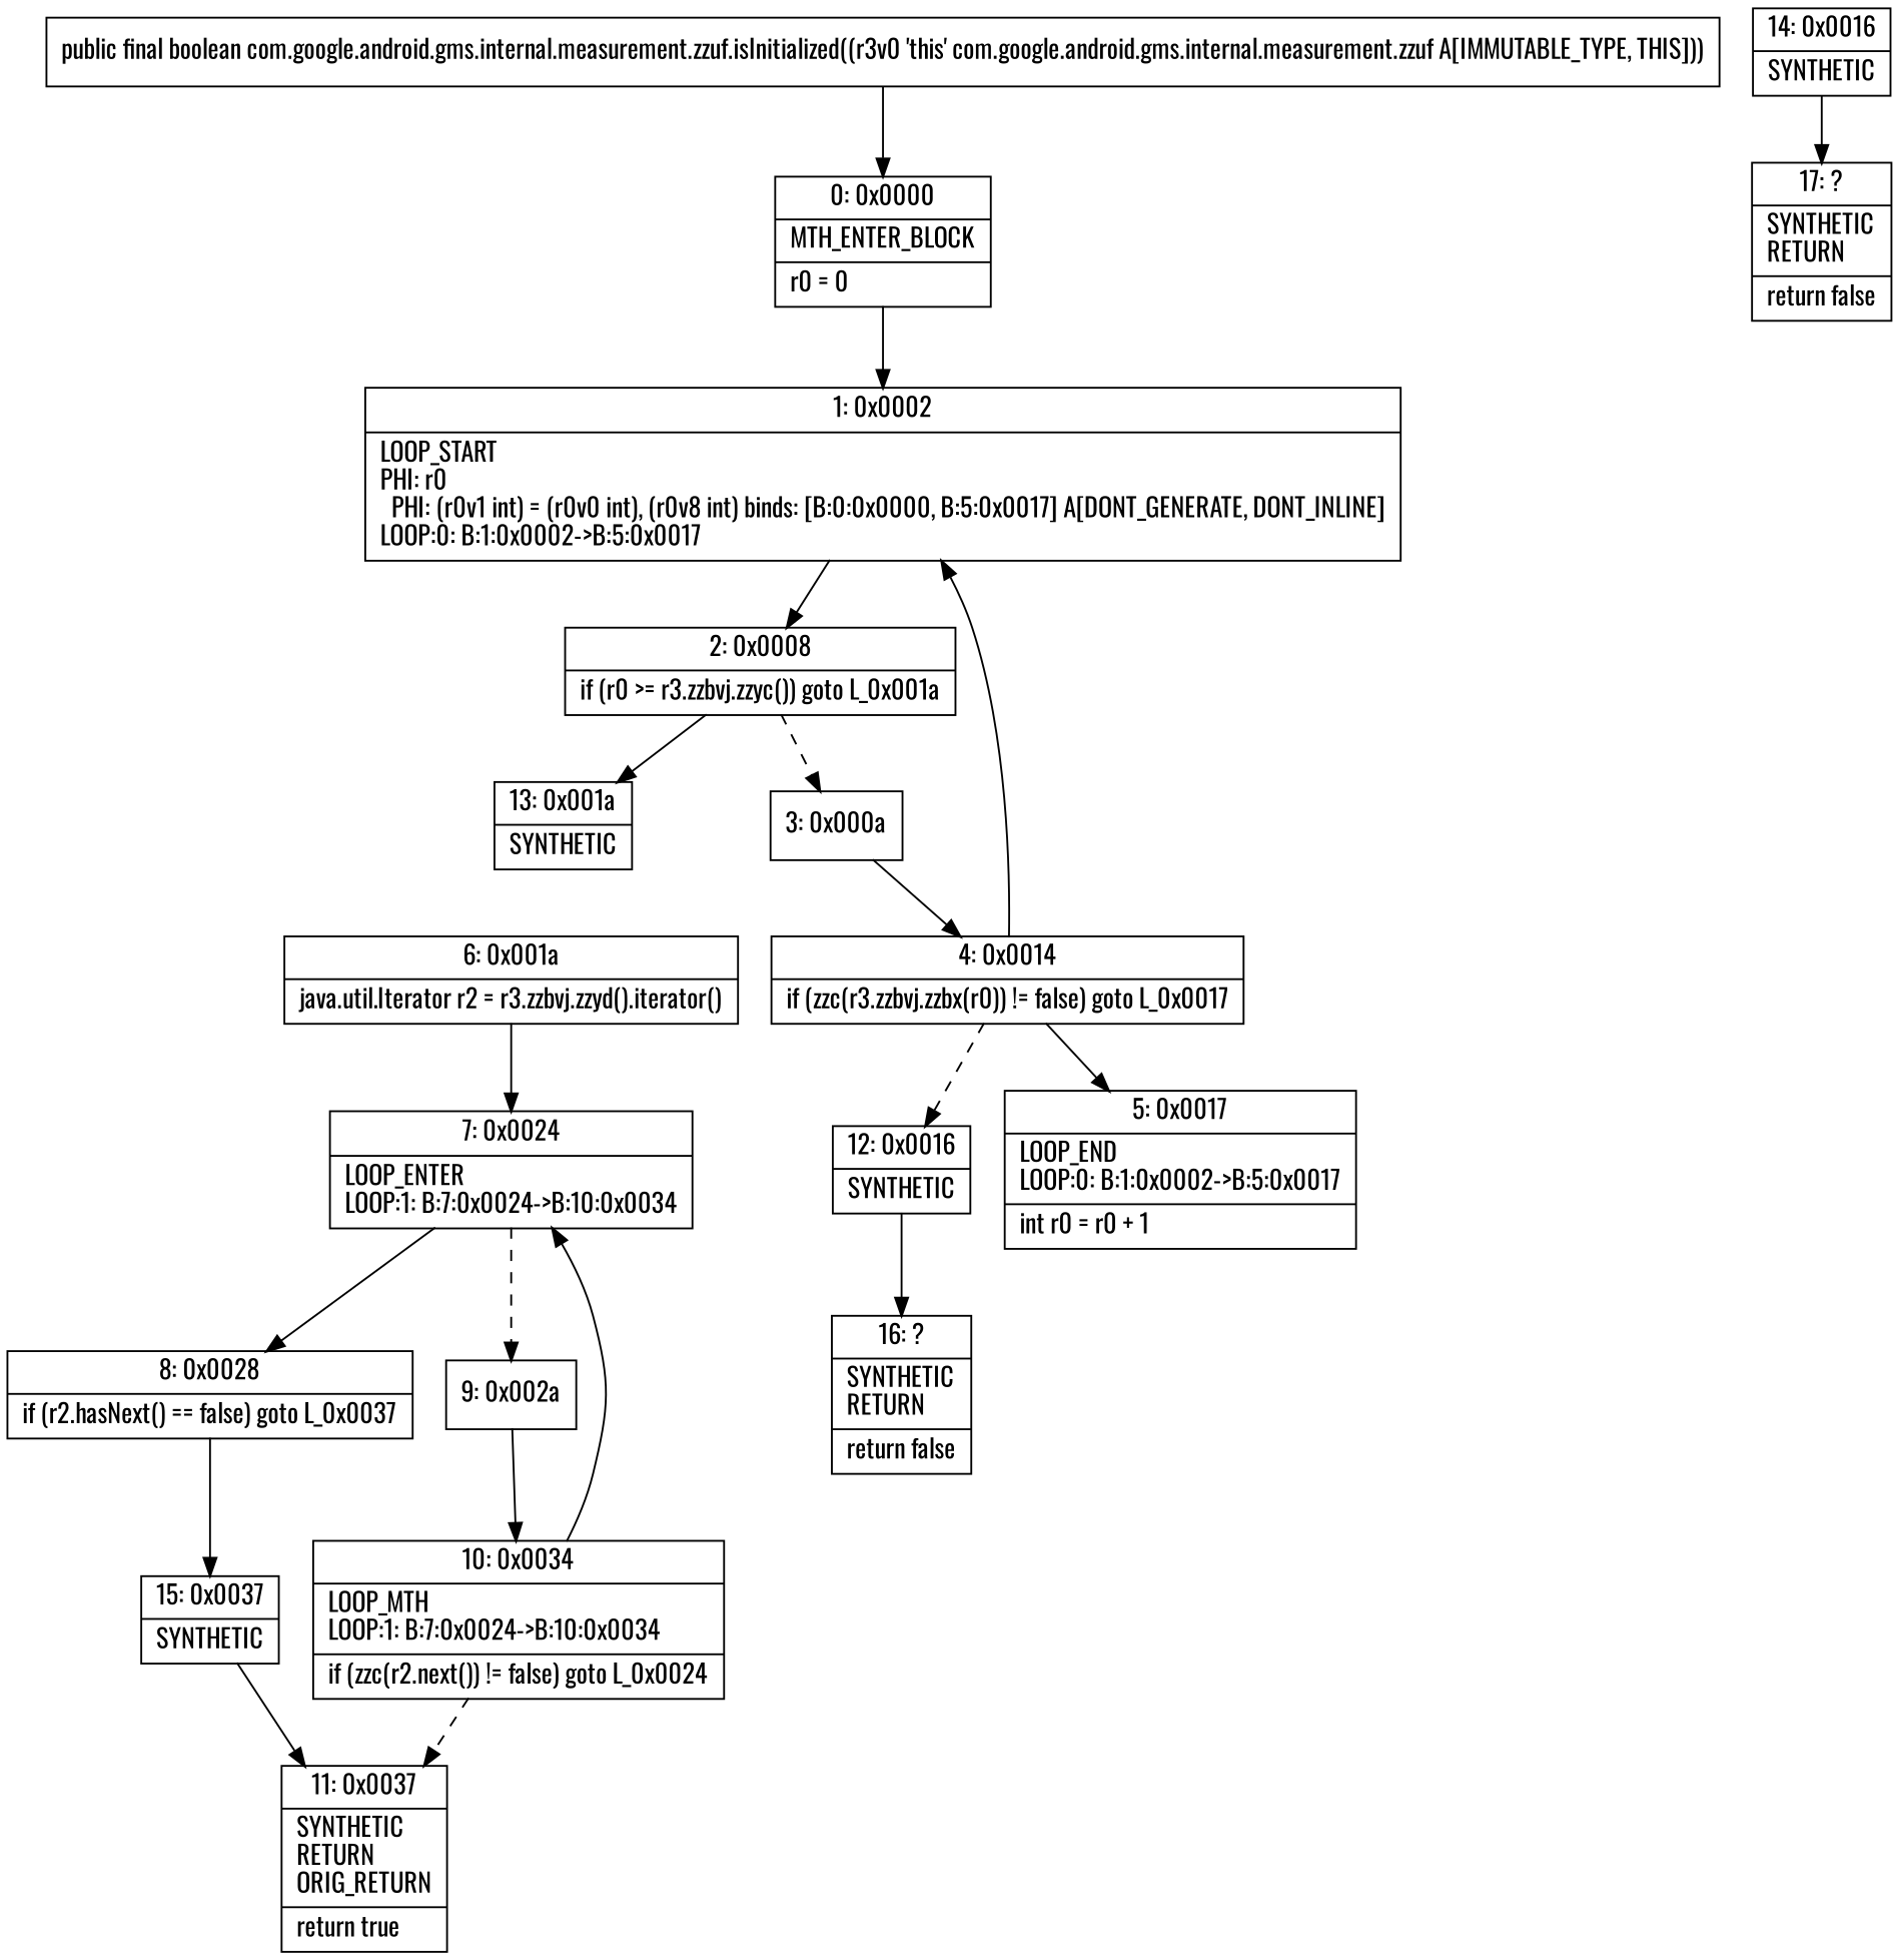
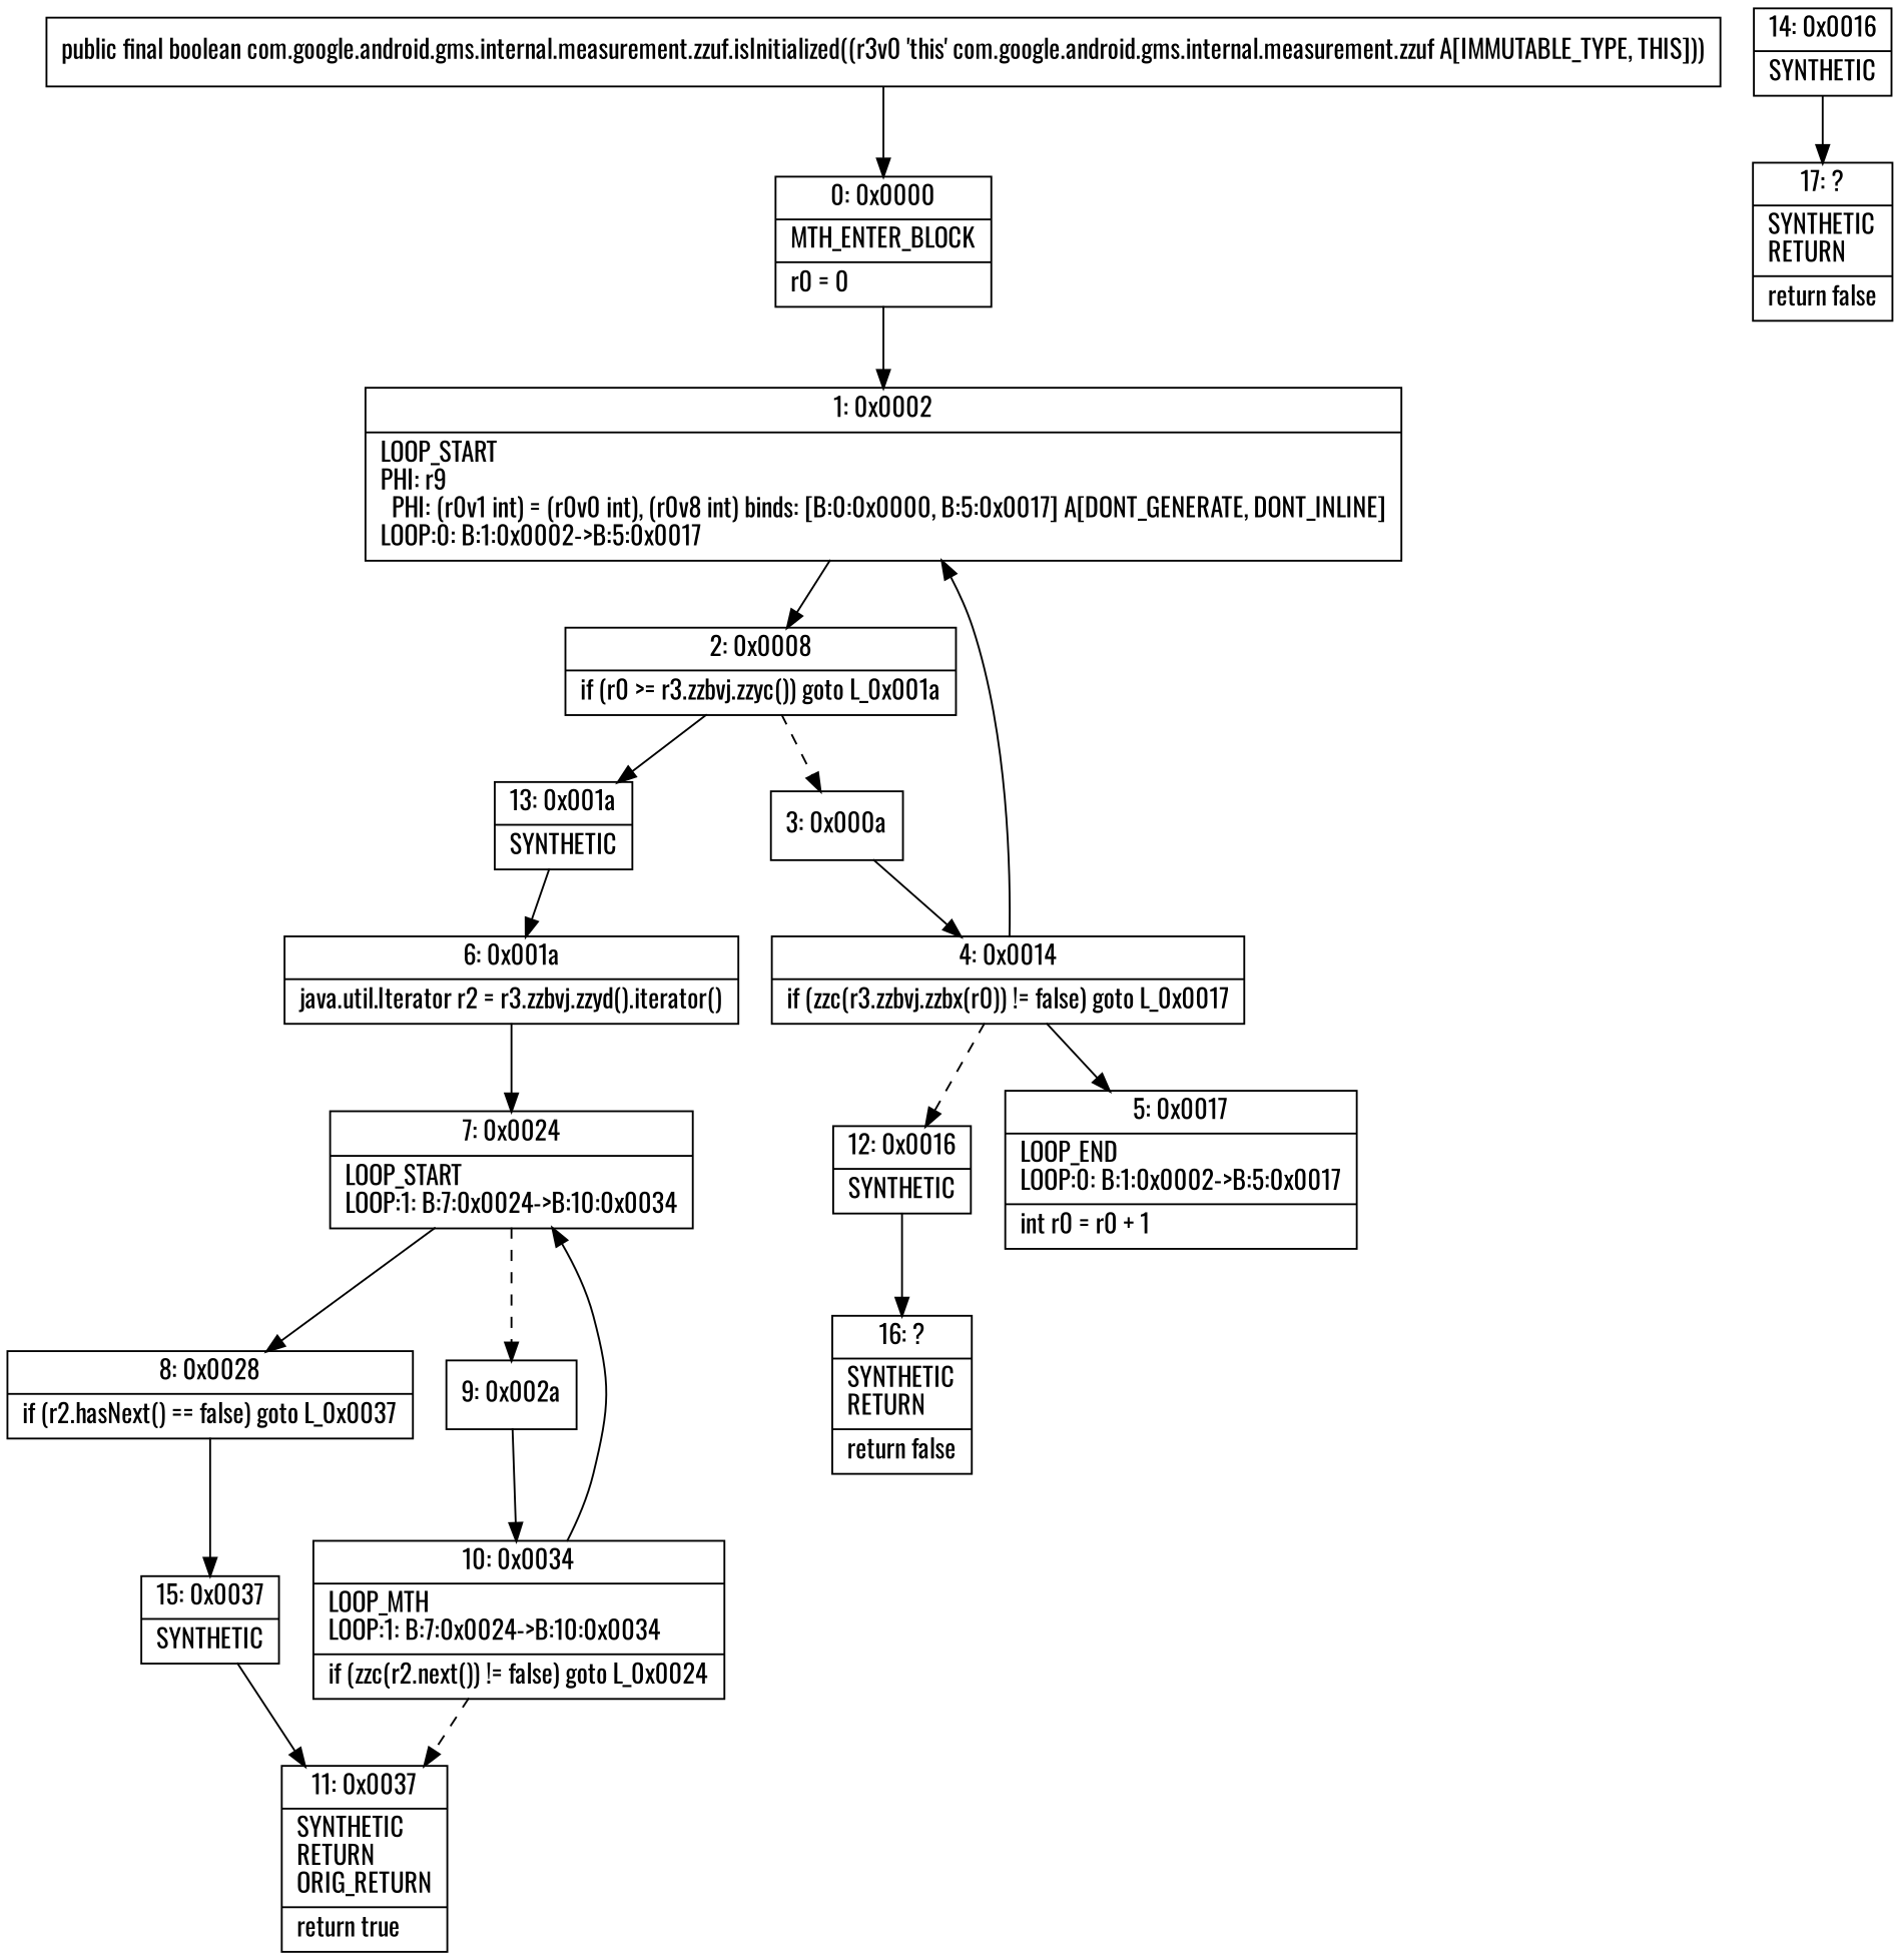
  digraph {
    fontname=Oswald
    node [fontname=Oswald shape=record]
    edge [fontname=Oswald]
    n1 [label="{0\:\ 0x0000|MTH_ENTER_BLOCK\l|r0 = 0\l}"]
-   n2 [label="{1\:\ 0x0002|LOOP_START\lPHI: r0 \l  PHI: (r0v1 int) = (r0v0 int), (r0v8 int) binds: [B:0:0x0000, B:5:0x0017] A[DONT_GENERATE, DONT_INLINE]\lLOOP:0: B:1:0x0002\-\>B:5:0x0017\l}"]
+   n2 [label="{1\:\ 0x0002|LOOP_START\lPHI: r9 \l  PHI: (r0v1 int) = (r0v0 int), (r0v8 int) binds: [B:0:0x0000, B:5:0x0017] A[DONT_GENERATE, DONT_INLINE]\lLOOP:0: B:1:0x0002\-\>B:5:0x0017\l}"]
    n3 [label="{2\:\ 0x0008|if (r0 \>= r3.zzbvj.zzyc()) goto L_0x001a\l}"]
    n4 [label="{3\:\ 0x000a}"]
    n5 [label="{13\:\ 0x001a|SYNTHETIC\l}"]
    n6 [label="{4\:\ 0x0014|if (zzc(r3.zzbvj.zzbx(r0)) != false) goto L_0x0017\l}"]
    n7 [label="{6\:\ 0x001a|java.util.Iterator r2 = r3.zzbvj.zzyd().iterator()\l}"]
    n8 [label="{5\:\ 0x0017|LOOP_END\lLOOP:0: B:1:0x0002\-\>B:5:0x0017\l|int r0 = r0 + 1\l}"]
    n9 [label="{12\:\ 0x0016|SYNTHETIC\l}"]
    n10 [label="{16\:\ ?|SYNTHETIC\lRETURN\l|return false\l}"]
-   n11 [label="{7\:\ 0x0024|LOOP_ENTER\lLOOP:1: B:7:0x0024\-\>B:10:0x0034\l}"]
+   n11 [label="{7\:\ 0x0024|LOOP_START\lLOOP:1: B:7:0x0024\-\>B:10:0x0034\l}"]
    n12 [label="{8\:\ 0x0028|if (r2.hasNext() == false) goto L_0x0037\l}"]
    n13 [label="{9\:\ 0x002a}"]
    n14 [label="{15\:\ 0x0037|SYNTHETIC\l}"]
    n15 [label="{10\:\ 0x0034|LOOP_MTH\lLOOP:1: B:7:0x0024\-\>B:10:0x0034\l|if (zzc(r2.next()) != false) goto L_0x0024\l}"]
    n16 [label="{11\:\ 0x0037|SYNTHETIC\lRETURN\lORIG_RETURN\l|return true\l}"]
    n17 [label="{14\:\ 0x0016|SYNTHETIC\l}"]
    n18 [label="{17\:\ ?|SYNTHETIC\lRETURN\l|return false\l}"]
    n19 [label="{public final boolean com.google.android.gms.internal.measurement.zzuf.isInitialized((r3v0 'this' com.google.android.gms.internal.measurement.zzuf A[IMMUTABLE_TYPE, THIS])) }"]
    n1 -> n2
    n2 -> n3
    n3 -> n4 [style=dashed]
    n3 -> n5
    n4 -> n6
+   n5 -> n7
    n6 -> n2
    n6 -> n8
    n6 -> n9 [style=dashed]
    n7 -> n11
    n9 -> n10
    n11 -> n12
    n11 -> n13 [style=dashed]
    n12 -> n14
    n13 -> n15
    n14 -> n16
    n15 -> n11
    n15 -> n16 [style=dashed]
    n17 -> n18
    n19 -> n1
  }
